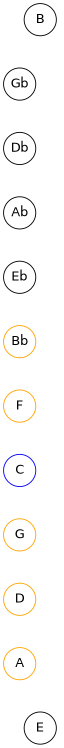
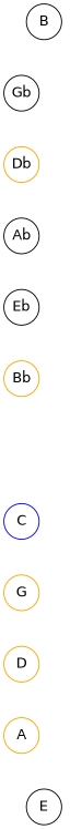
  graph {
    mindist=.1
    node [color=orange fontname=Helvetica margin=0 shape=circle]
    edge [style=invis]
    B [color=black]
    E [color=""]
    Gb [color=""]
-   Db [color=black]
+   Db
    Ab [color=""]
    Eb [color=black]
    Bb
-   F
    C [color=blue]
    G
    D
    A
    subgraph sub_1 {
      B
      E
      Gb
      Db
      Ab
      Eb
      Bb
-     F
      C
      G
      D
      A
    }
    B -- Gb
    E -- B
    Gb -- Db
    Db -- Ab
    Ab -- Eb
    Eb -- Bb
-   Bb -- F
-   F -- C
    C -- G
    G -- D
    D -- A
    A -- E
  }
